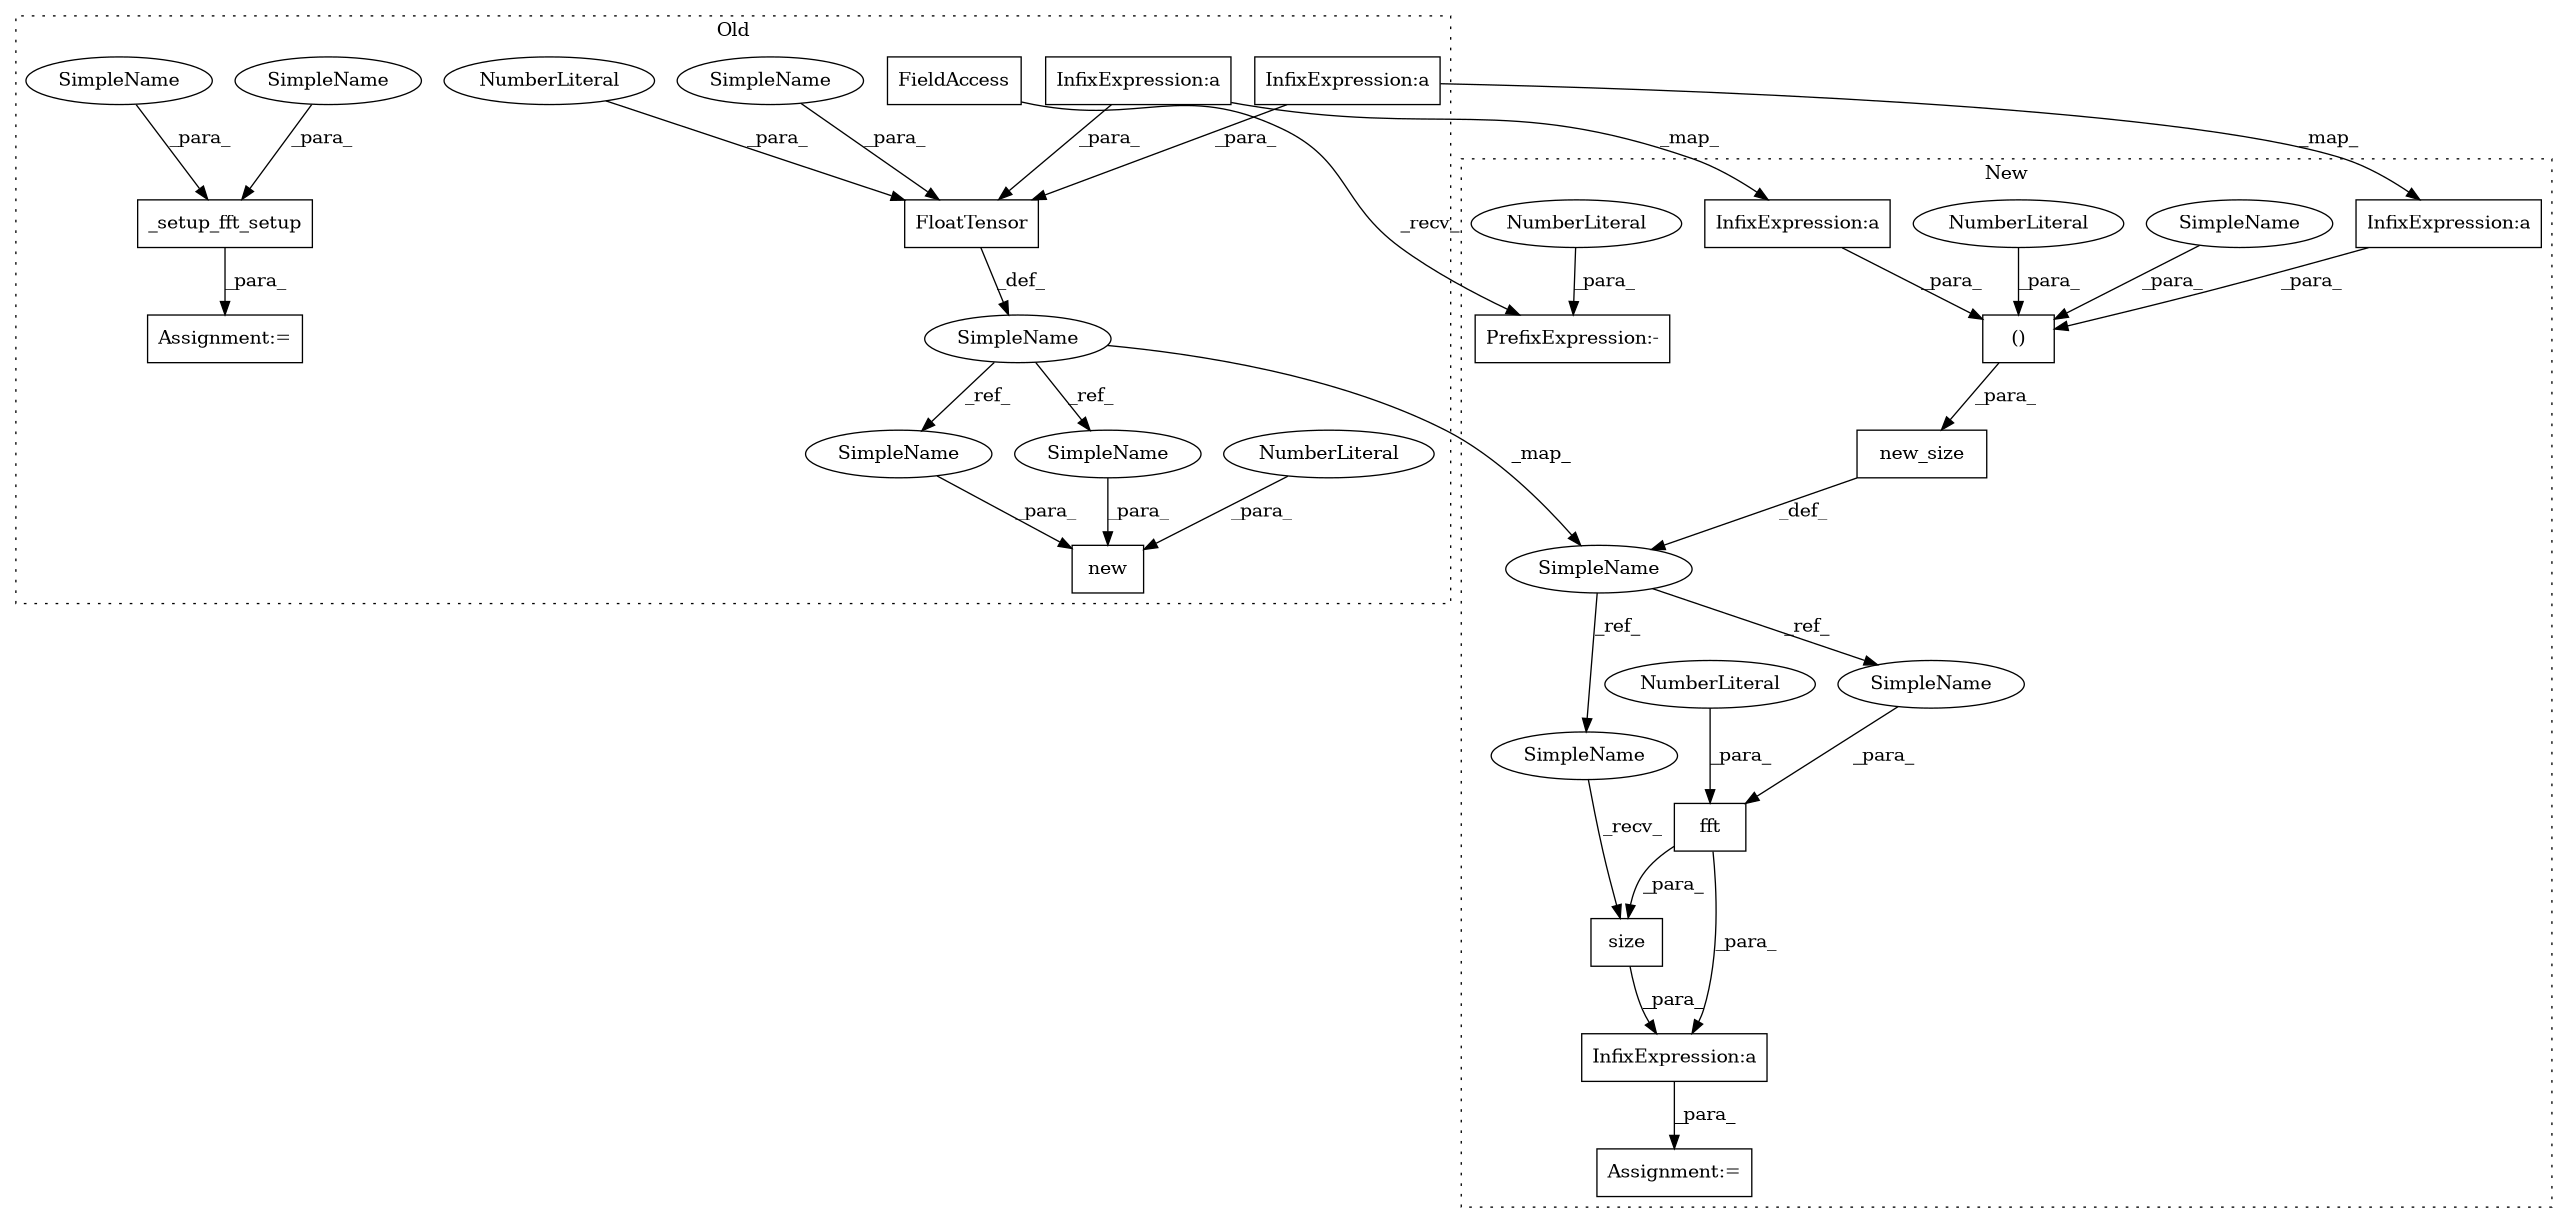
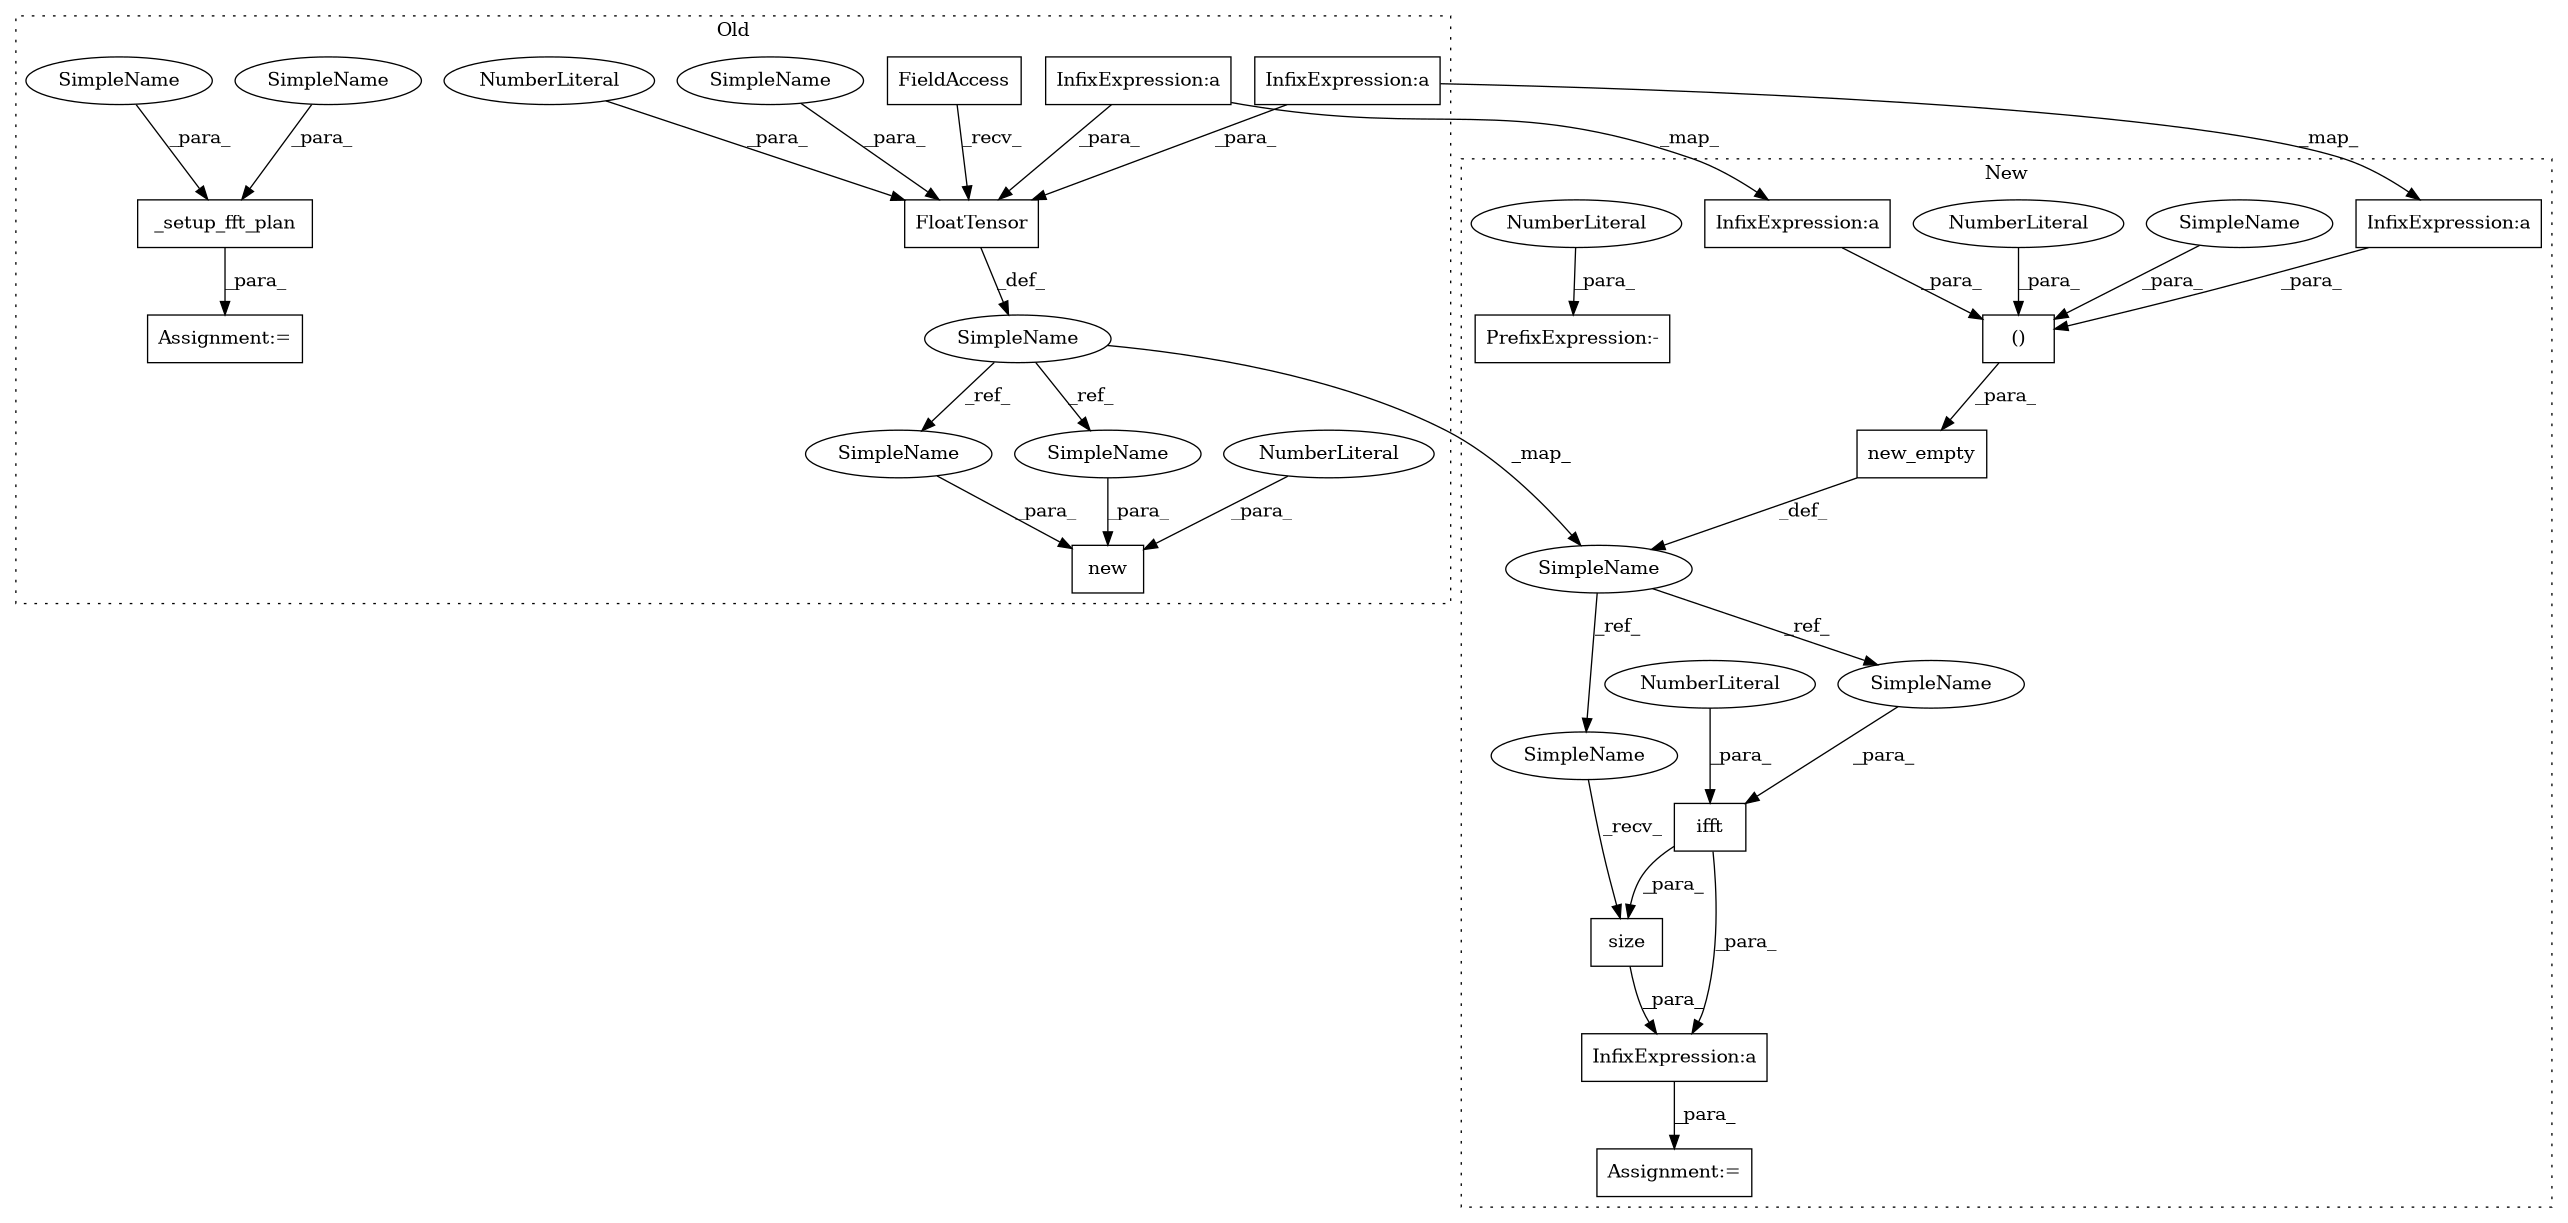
  digraph {
    node [a=42 l=6 s=4763 shape=box]
    n1 [a=32 l="5,1" label=new s="5123,5143"]
    n2 [a=34 l=1 label=NumberLiteral s=5142 shape=ellipse]
    n3 [label=SimpleName s=5014 shape=ellipse]
    n4 [a=27 l=3 label="InfixExpression:a" s=5052]
-   n5 [a=32 l="16,1" label=_setup_fft_setup s="4857,4885"]
+   n5 [a=32 l="16,1" label=_setup_fft_plan s="4857,4885"]
    n6 [a=27 l=3 label="InfixExpression:a" s=5062]
    n7 [a=32 l="12,1" label=FloatTensor s="5032,5082"]
    n8 [a=34 l=1 label=NumberLiteral s=5081 shape=ellipse]
    n9 [a=22 l=10 label=FieldAccess s=5021]
    n10 [a=7 l=1 label="Assignment:=" s=4856]
    n11 [label=SimpleName s=5128 shape=ellipse]
    n12 [label=SimpleName s=5135 shape=ellipse]
    n13 [label=SimpleName s=5044 shape=ellipse]
    n14 [label=SimpleName s=4879 shape=ellipse]
    n15 [l=5 label=SimpleName s=4873 shape=ellipse]
    n16 [a=106 l=92 label="()"]
    n17 [a=34 l=1 label=NumberLiteral s=4854 shape=ellipse]
-   n18 [a=32 l="15,2" label=new_size s="4748,4855"]
+   n18 [a=32 l="15,2" label=new_empty s="4748,4855"]
    n19 [a=7 l=1 label="Assignment:=" s=4903]
    n20 [a=27 l=3 label="InfixExpression:a" s=4925]
    n21 [a=32 l="5,1" label=size s="4936,4943"]
    n22 [label=SimpleName s=4739 shape=ellipse]
-   n23 [a=32 l="5,1" label=fft s="4911,4924"]
+   n23 [a=32 l="5,1" label=ifft s="4911,4924"]
    n24 [a=34 l=1 label=NumberLiteral s=4923 shape=ellipse]
    n25 [a=27 l=3 label="InfixExpression:a" s=4832]
    n26 [a=27 l=3 label="InfixExpression:a" s=4808]
    n27 [a=38 l=1 label="PrefixExpression:-" s=4941]
    n28 [a=34 l=1 label=NumberLiteral s=4942 shape=ellipse]
    n29 [label=SimpleName s=4929 shape=ellipse]
    n30 [label=SimpleName s=4916 shape=ellipse]
    n31 [label=SimpleName shape=ellipse]
    subgraph cluster_1 {
      label=Old
      style=dotted
      n1
      n2
      n3
      n4
      n5
      n6
      n7
      n8
      n9
      n10
      n11
      n12
      n13
      n14
      n15
    }
    subgraph cluster_2 {
      label=New
      style=dotted
      n16
      n17
      n18
      n19
      n20
      n21
      n22
      n23
      n24
      n25
      n26
      n27
      n28
      n29
      n30
      n31
    }
    n2 -> n1 [label=_para_]
    n3 -> n11 [label=_ref_]
    n3 -> n12 [label=_ref_]
    n3 -> n22 [label=_map_]
    n4 -> n7 [label=_para_]
    n4 -> n25 [label=_map_]
    n5 -> n10 [label=_para_]
    n6 -> n7 [label=_para_]
    n6 -> n26 [label=_map_]
    n7 -> n3 [label=_def_]
    n8 -> n7 [label=_para_]
-   n9 -> n27 [label=_recv_]
+   n9 -> n7 [label=_recv_]
    n11 -> n1 [label=_para_]
    n12 -> n1 [label=_para_]
    n13 -> n7 [label=_para_]
    n14 -> n5 [label=_para_]
    n15 -> n5 [label=_para_]
    n16 -> n18 [label=_para_]
    n17 -> n16 [label=_para_]
    n18 -> n22 [label=_def_]
    n20 -> n19 [label=_para_]
    n21 -> n20 [label=_para_]
    n22 -> n29 [label=_ref_]
    n22 -> n30 [label=_ref_]
    n23 -> n20 [label=_para_]
    n23 -> n21 [label=_para_]
    n24 -> n23 [label=_para_]
    n25 -> n16 [label=_para_]
    n26 -> n16 [label=_para_]
    n28 -> n27 [label=_para_]
    n29 -> n21 [label=_recv_]
    n30 -> n23 [label=_para_]
    n31 -> n16 [label=_para_]
  }
